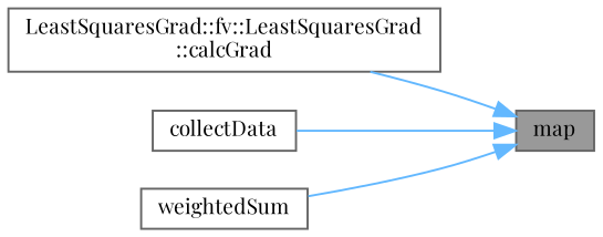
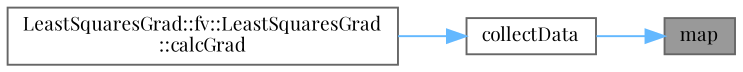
  digraph {
    fontname="Playfair Display"
    rankdir=RL
    node [color=grey40 fillcolor=white fontname="Playfair Display" fontsize=10 shape=box style=filled]
    edge [color=steelblue1 dir=back fontname="Playfair Display" fontsize=10 labelfontname=Helvetica labelfontsize=10 style=solid]
    n1 [color=gray40 fillcolor=grey60 fontcolor=black height=0.2 label=map width=0.4]
    n2 [height=0.2 label="LeastSquaresGrad::fv::LeastSquaresGrad\l::calcGrad" width=0.4]
    n3 [height=0.2 label=collectData width=0.4]
-   n4 [height=0.2 label=weightedSum width=0.4]
-   n1 -> n2
+   n3 -> n2
    n1 -> n3
-   n1 -> n4
  }
